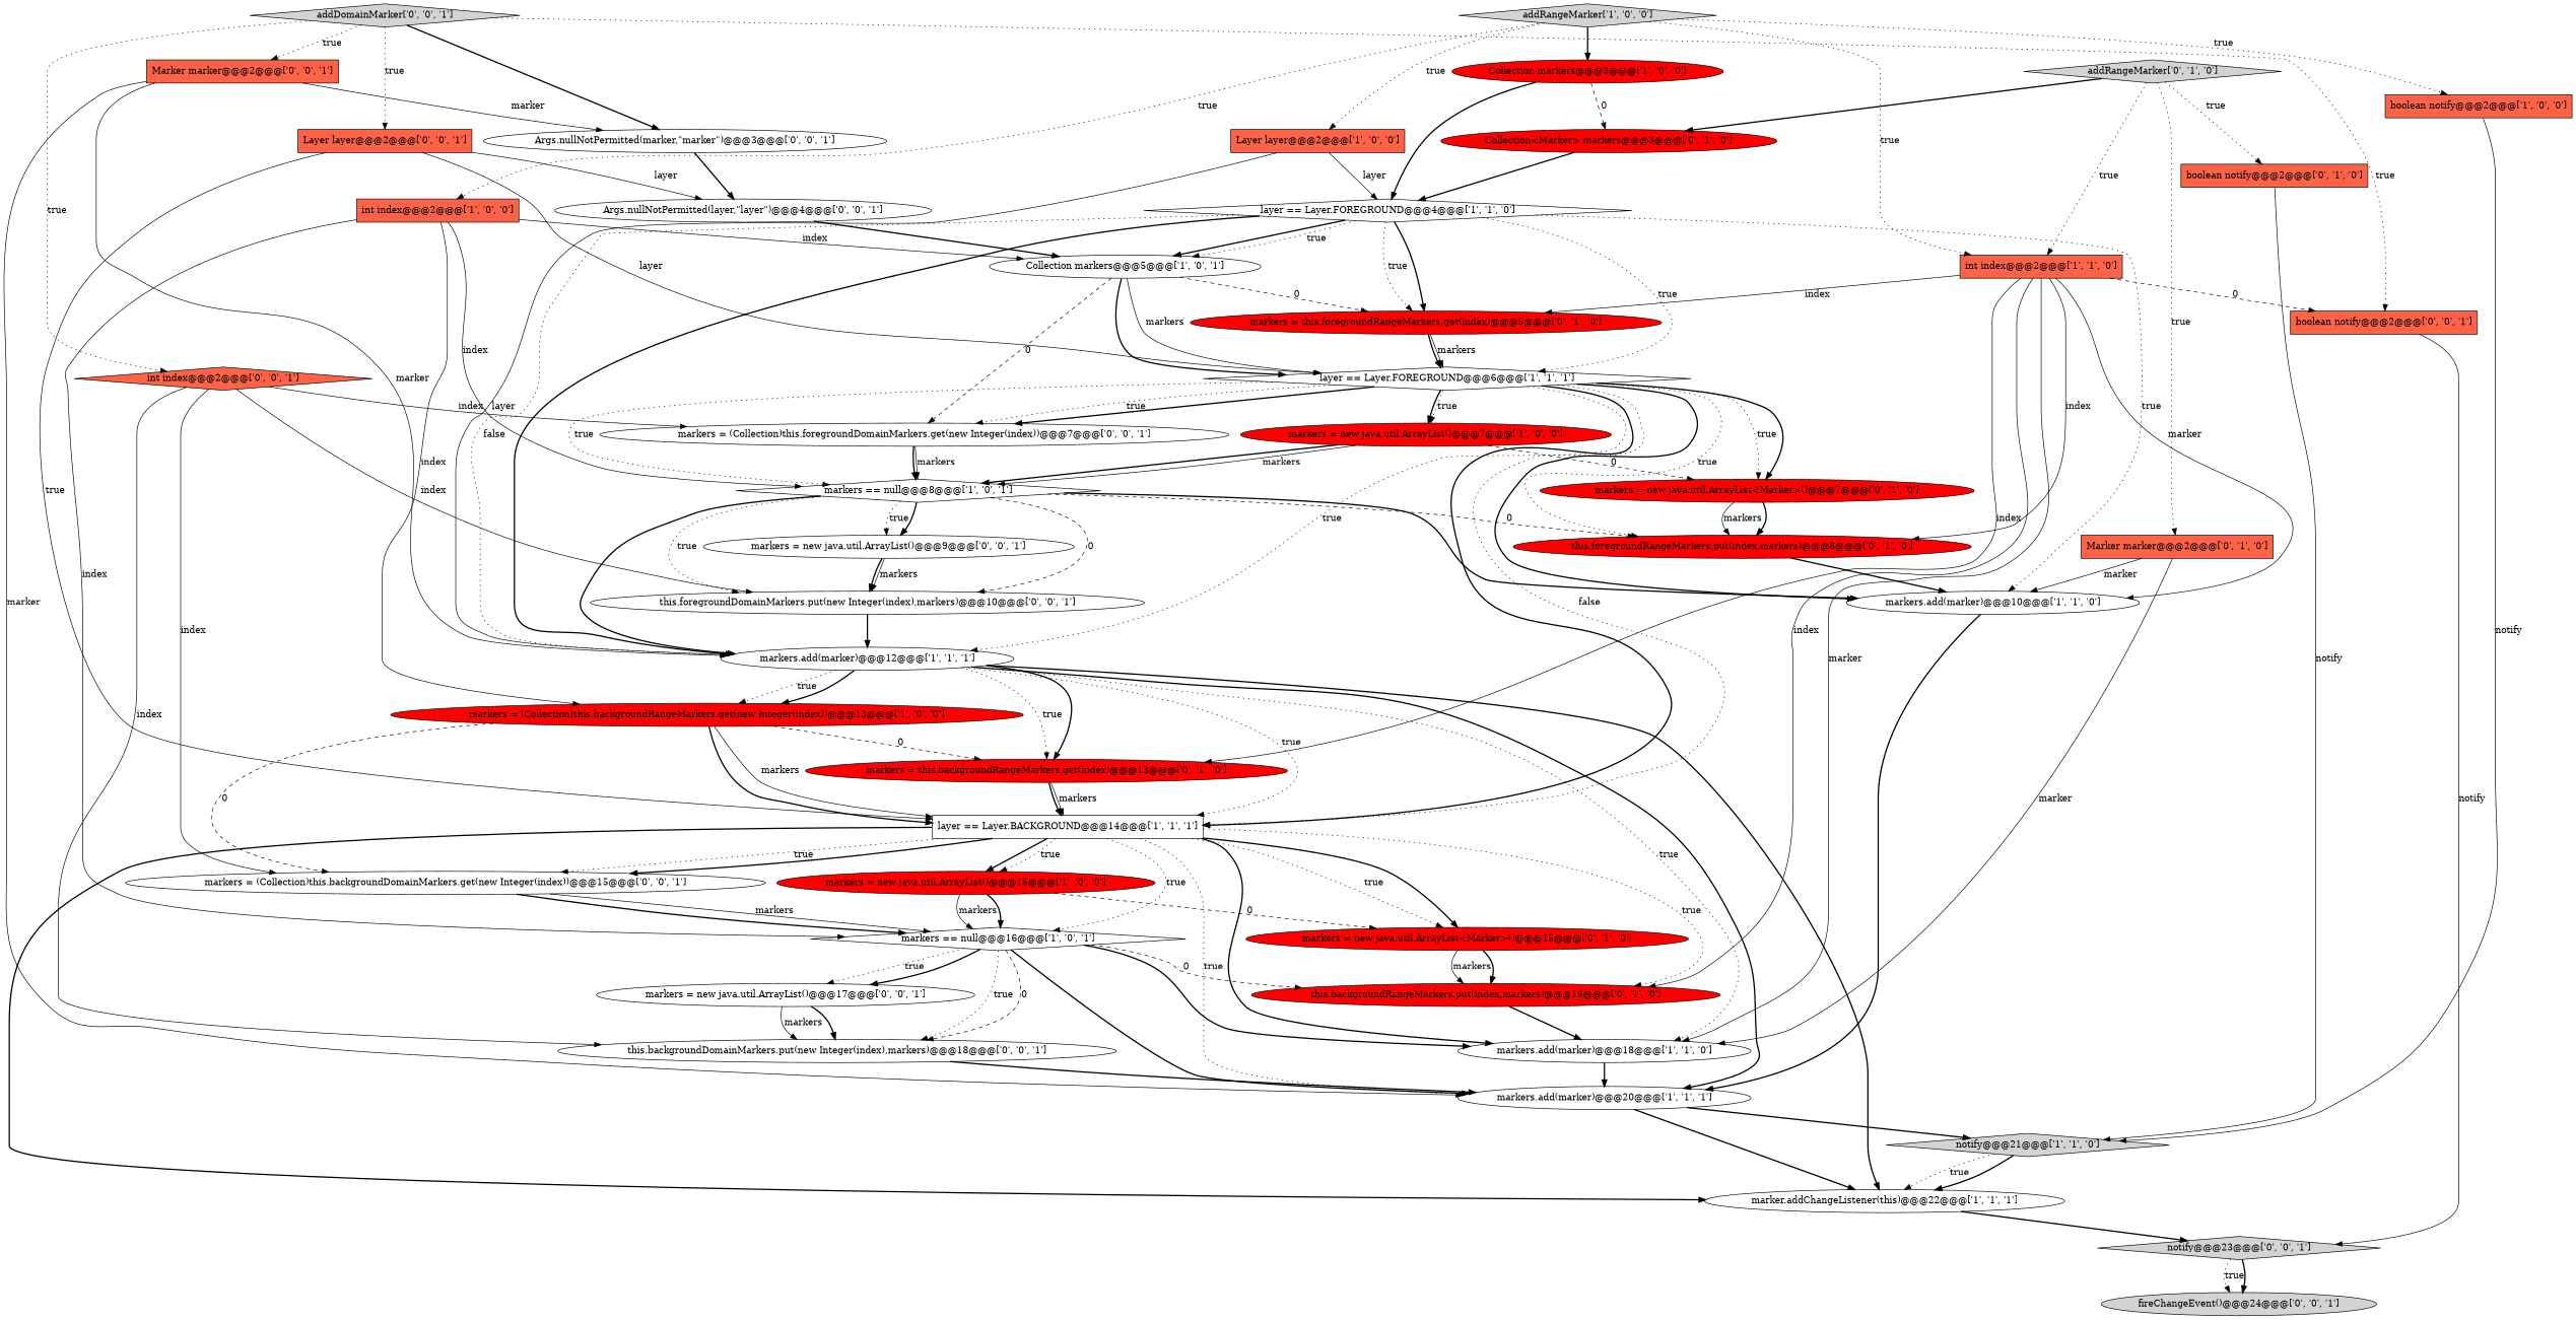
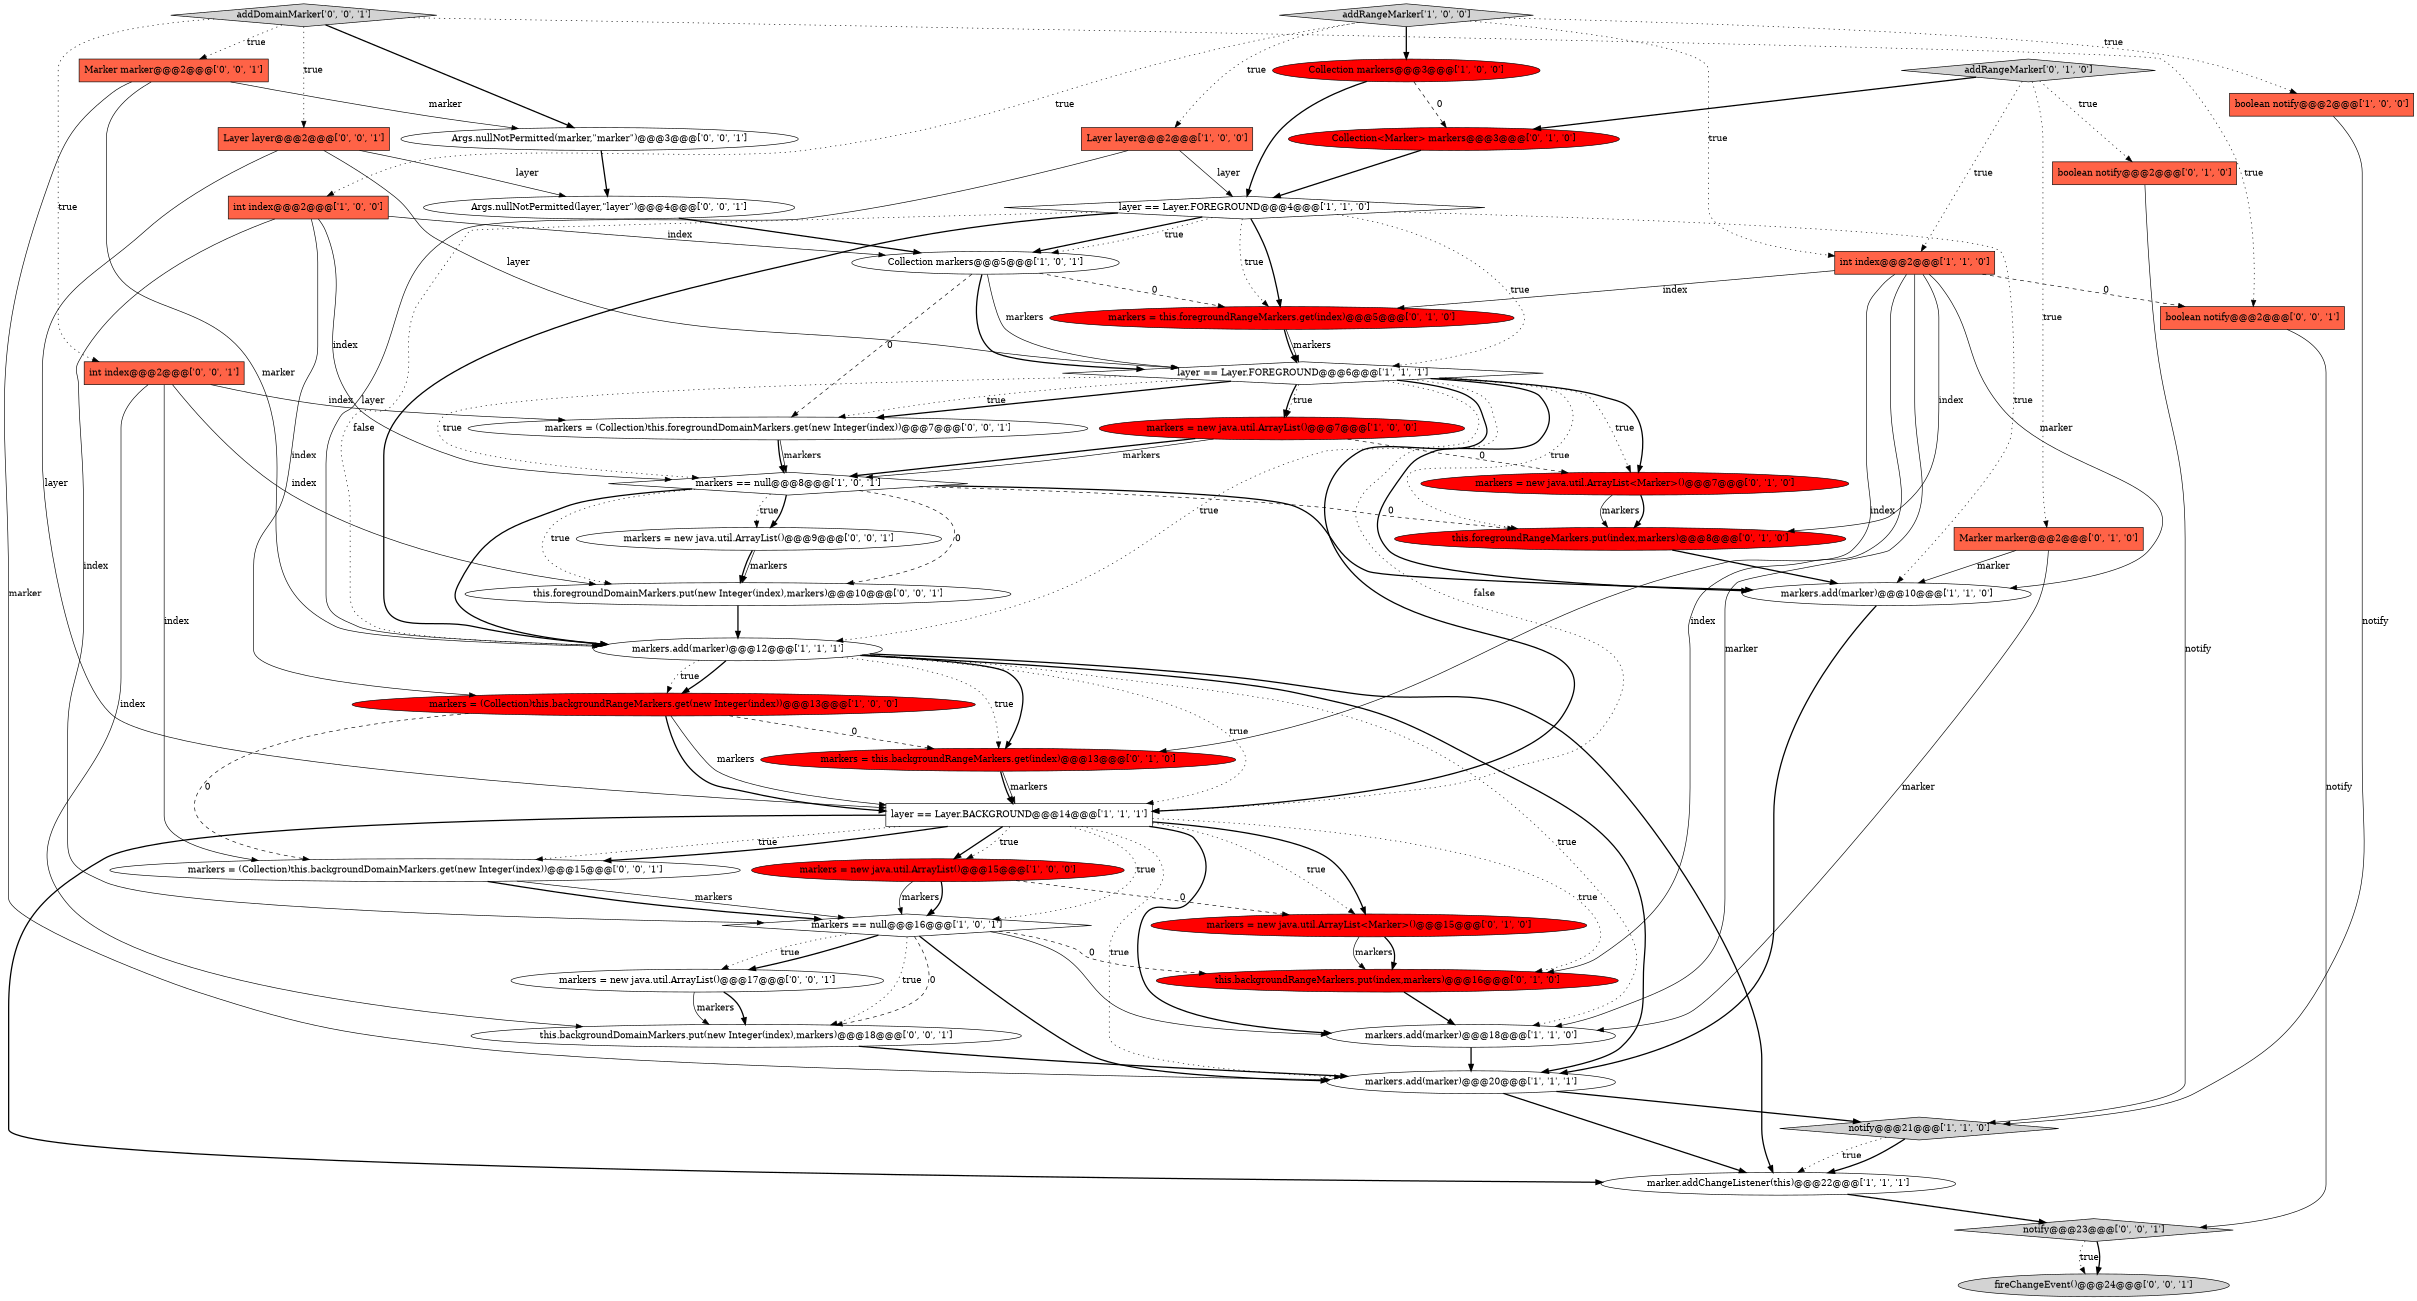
  digraph {
    node [fillcolor=white shape=ellipse style=filled]
    edge [style=bold]
    n1 [fillcolor=red label="markers = new java.util.ArrayList<Marker>()@@@7@@@['0', '1', '0']"]
    n2 [fillcolor=red label="this.foregroundRangeMarkers.put(index,markers)@@@8@@@['0', '1', '0']"]
    n3 [label="markers.add(marker)@@@10@@@['1', '1', '0']"]
    n4 [fillcolor=tomato label="Marker marker@@@2@@@['0', '0', '1']" shape=box]
    n5 [label="Args.nullNotPermitted(marker,\"marker\")@@@3@@@['0', '0', '1']"]
    n6 [label="markers.add(marker)@@@20@@@['1', '1', '1']"]
    n7 [label="markers.add(marker)@@@12@@@['1', '1', '1']"]
    n8 [label="Args.nullNotPermitted(layer,\"layer\")@@@4@@@['0', '0', '1']"]
    n9 [fillcolor=lightgray label="notify@@@21@@@['1', '1', '0']" shape=diamond]
    n10 [label="marker.addChangeListener(this)@@@22@@@['1', '1', '1']"]
    n11 [label="markers.add(marker)@@@18@@@['1', '1', '0']"]
    n12 [fillcolor=red label="markers = (Collection)this.backgroundRangeMarkers.get(new Integer(index))@@@13@@@['1', '0', '0']"]
    n13 [fillcolor=red label="markers = this.backgroundRangeMarkers.get(index)@@@13@@@['0', '1', '0']"]
    n14 [label="layer == Layer.BACKGROUND@@@14@@@['1', '1', '1']" shape=box]
    n15 [fillcolor=lightgray label="fireChangeEvent()@@@24@@@['0', '0', '1']"]
    n16 [label="layer == Layer.FOREGROUND@@@4@@@['1', '1', '0']" shape=diamond]
    n17 [label="layer == Layer.FOREGROUND@@@6@@@['1', '1', '1']" shape=diamond]
    n18 [label="Collection markers@@@5@@@['1', '0', '1']"]
    n19 [fillcolor=red label="markers = this.foregroundRangeMarkers.get(index)@@@5@@@['0', '1', '0']"]
    n20 [label="this.backgroundDomainMarkers.put(new Integer(index),markers)@@@18@@@['0', '0', '1']"]
    n21 [fillcolor=lightgray label="notify@@@23@@@['0', '0', '1']" shape=diamond]
    n22 [fillcolor=red label="this.backgroundRangeMarkers.put(index,markers)@@@16@@@['0', '1', '0']"]
    n23 [fillcolor=red label="Collection<Marker> markers@@@3@@@['0', '1', '0']"]
    n24 [label="markers = (Collection)this.backgroundDomainMarkers.get(new Integer(index))@@@15@@@['0', '0', '1']"]
    n25 [label="markers == null@@@16@@@['1', '0', '1']" shape=diamond]
    n26 [label="markers = new java.util.ArrayList()@@@17@@@['0', '0', '1']"]
    n27 [fillcolor=red label="Collection markers@@@3@@@['1', '0', '0']"]
    n28 [fillcolor=red label="markers = new java.util.ArrayList<Marker>()@@@15@@@['0', '1', '0']"]
    n29 [fillcolor=red label="markers = new java.util.ArrayList()@@@15@@@['1', '0', '0']"]
    n30 [fillcolor=lightgray label="addRangeMarker['1', '0', '0']" shape=diamond]
    n31 [fillcolor=tomato label="boolean notify@@@2@@@['1', '0', '0']" shape=box]
    n32 [fillcolor=tomato label="int index@@@2@@@['1', '0', '0']" shape=box]
    n33 [fillcolor=tomato label="Layer layer@@@2@@@['1', '0', '0']" shape=box]
    n34 [fillcolor=tomato label="int index@@@2@@@['1', '1', '0']" shape=box]
    n35 [label="markers == null@@@8@@@['1', '0', '1']" shape=diamond]
    n36 [fillcolor=tomato label="boolean notify@@@2@@@['0', '0', '1']" shape=box]
    n37 [fillcolor=red label="markers = new java.util.ArrayList()@@@7@@@['1', '0', '0']"]
    n38 [label="markers = (Collection)this.foregroundDomainMarkers.get(new Integer(index))@@@7@@@['0', '0', '1']"]
    n39 [label="this.foregroundDomainMarkers.put(new Integer(index),markers)@@@10@@@['0', '0', '1']"]
    n40 [label="markers = new java.util.ArrayList()@@@9@@@['0', '0', '1']"]
    n41 [fillcolor=lightgray label="addRangeMarker['0', '1', '0']" shape=diamond]
    n42 [fillcolor=tomato label="boolean notify@@@2@@@['0', '1', '0']" shape=box]
    n43 [fillcolor=tomato label="Marker marker@@@2@@@['0', '1', '0']" shape=box]
    n44 [fillcolor=lightgray label="addDomainMarker['0', '0', '1']" shape=diamond]
    n45 [fillcolor=tomato label="Layer layer@@@2@@@['0', '0', '1']" shape=box]
-   n46 [fillcolor=tomato label="int index@@@2@@@['0', '0', '1']" shape=diamond]
+   n46 [fillcolor=tomato label="int index@@@2@@@['0', '0', '1']" shape=box]
    n1 -> n2
    n1 -> n2 [label=markers style=solid]
    n2 -> n3
    n3 -> n6
    n4 -> n5 [label=marker style=solid]
    n4 -> n6 [label=marker style=solid]
    n4 -> n7 [label=marker style=solid]
    n5 -> n8
    n6 -> n9
    n6 -> n10
    n7 -> n6
    n7 -> n10
    n7 -> n11 [label=true style=dotted]
    n7 -> n12 [label=true style=dotted]
    n7 -> n12
    n7 -> n13
    n7 -> n13 [label=true style=dotted]
    n7 -> n14 [label=true style=dotted]
    n8 -> n18
    n9 -> n10
    n9 -> n10 [label=true style=dotted]
    n10 -> n21
    n11 -> n6
    n12 -> n13 [label=0 style=dashed]
    n12 -> n14 [label=markers style=solid]
    n12 -> n14
    n12 -> n24 [label=0 style=dashed]
    n13 -> n14
    n13 -> n14 [label=markers style=solid]
    n14 -> n6 [label=true style=dotted]
    n14 -> n10
    n14 -> n11
    n14 -> n22 [label=true style=dotted]
    n14 -> n24 [label=true style=dotted]
    n14 -> n24
    n14 -> n25 [label=true style=dotted]
    n14 -> n28 [label=true style=dotted]
    n14 -> n28
    n14 -> n29
    n14 -> n29 [label=true style=dotted]
    n16 -> n3 [label=true style=dotted]
    n16 -> n7 [label=false style=dotted]
    n16 -> n7
    n16 -> n17 [label=true style=dotted]
    n16 -> n18
    n16 -> n18 [label=true style=dotted]
    n16 -> n19
    n16 -> n19 [label=true style=dotted]
    n17 -> n1 [label=true style=dotted]
    n17 -> n1
    n17 -> n2 [label=true style=dotted]
    n17 -> n3
    n17 -> n7 [label=true style=dotted]
    n17 -> n14
    n17 -> n14 [label=false style=dotted]
    n17 -> n35 [label=true style=dotted]
    n17 -> n37
    n17 -> n37 [label=true style=dotted]
    n17 -> n38
    n17 -> n38 [label=true style=dotted]
    n18 -> n17
    n18 -> n17 [label=markers style=solid]
    n18 -> n19 [label=0 style=dashed]
    n18 -> n38 [label=0 style=dashed]
    n19 -> n17 [label=markers style=solid]
    n19 -> n17
    n20 -> n6
    n21 -> n15 [label=true style=dotted]
    n21 -> n15
    n22 -> n11
    n23 -> n16
    n24 -> n25 [label=markers style=solid]
    n24 -> n25
    n25 -> n6
-   n25 -> n11
+   n25 -> n11 [style=solid]
    n25 -> n20 [label=true style=dotted]
    n25 -> n20 [label=0 style=dashed]
    n25 -> n22 [label=0 style=dashed]
    n25 -> n26 [label=true style=dotted]
    n25 -> n26
    n26 -> n20
    n26 -> n20 [label=markers style=solid]
    n27 -> n16
    n27 -> n23 [label=0 style=dashed]
    n28 -> n22 [label=markers style=solid]
    n28 -> n22
    n29 -> n25 [label=markers style=solid]
    n29 -> n25
    n29 -> n28 [label=0 style=dashed]
    n30 -> n27
    n30 -> n31 [label=true style=dotted]
    n30 -> n32 [label=true style=dotted]
    n30 -> n33 [label=true style=dotted]
    n30 -> n34 [label=true style=dotted]
    n31 -> n9 [label=notify style=solid]
    n32 -> n12 [label=index style=solid]
    n32 -> n18 [label=index style=solid]
    n32 -> n25 [label=index style=solid]
    n32 -> n35 [label=index style=solid]
    n33 -> n7 [label=layer style=solid]
    n33 -> n16 [label=layer style=solid]
    n34 -> n2 [label=index style=solid]
    n34 -> n3 [label=marker style=solid]
    n34 -> n11 [label=marker style=solid]
    n34 -> n13 [label=index style=solid]
    n34 -> n19 [label=index style=solid]
    n34 -> n22 [label=index style=solid]
    n34 -> n36 [label=0 style=dashed]
    n35 -> n2 [label=0 style=dashed]
    n35 -> n3
    n35 -> n7
    n35 -> n39 [label=0 style=dashed]
    n35 -> n39 [label=true style=dotted]
    n35 -> n40 [label=true style=dotted]
    n35 -> n40
    n36 -> n21 [label=notify style=solid]
    n37 -> n1 [label=0 style=dashed]
    n37 -> n35
    n37 -> n35 [label=markers style=solid]
    n38 -> n35 [label=markers style=solid]
    n38 -> n35
    n39 -> n7
    n40 -> n39 [label=markers style=solid]
    n40 -> n39
    n41 -> n23
    n41 -> n34 [label=true style=dotted]
    n41 -> n42 [label=true style=dotted]
    n41 -> n43 [label=true style=dotted]
    n42 -> n9 [label=notify style=solid]
    n43 -> n3 [label=marker style=solid]
    n43 -> n11 [label=marker style=solid]
    n44 -> n4 [label=true style=dotted]
    n44 -> n5
    n44 -> n36 [label=true style=dotted]
    n44 -> n45 [label=true style=dotted]
    n44 -> n46 [label=true style=dotted]
    n45 -> n8 [label=layer style=solid]
-   n45 -> n14 [label=true style=solid]
+   n45 -> n14 [label=layer style=solid]
    n45 -> n17 [label=layer style=solid]
    n46 -> n20 [label=index style=solid]
    n46 -> n24 [label=index style=solid]
    n46 -> n38 [label=index style=solid]
    n46 -> n39 [label=index style=solid]
  }
